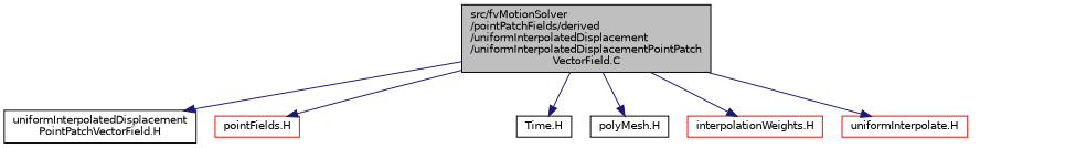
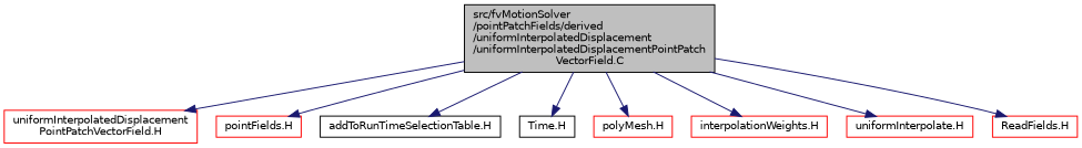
  digraph {
    node [color=red fontname=Helvetica fontsize=10 shape=record]
    edge [color=midnightblue fontname=Helvetica fontsize=10 labelfontname=Helvetica labelfontsize=10 style=solid]
    n1 [color=black fillcolor=grey75 fontcolor=black height=0.2 label="src/fvMotionSolver\l/pointPatchFields/derived\l/uniformInterpolatedDisplacement\l/uniformInterpolatedDisplacementPointPatch\lVectorField.C" style=filled width=0.4]
-   n2 [color=black height=0.2 label="uniformInterpolatedDisplacement\lPointPatchVectorField.H" width=0.4]
+   n2 [height=0.2 label="uniformInterpolatedDisplacement\lPointPatchVectorField.H" width=0.4]
    n3 [height=0.2 label="pointFields.H" width=0.4]
+   n4 [color=black height=0.2 label="addToRunTimeSelectionTable.H" width=0.4]
    n5 [color=black height=0.2 label="Time.H" width=0.4]
-   n6 [color=black height=0.2 label="polyMesh.H" width=0.4]
+   n6 [height=0.2 label="polyMesh.H" width=0.4]
    n7 [height=0.2 label="interpolationWeights.H" width=0.4]
    n8 [height=0.2 label="uniformInterpolate.H" width=0.4]
+   n9 [height=0.2 label="ReadFields.H" width=0.4]
    n1 -> n2
    n1 -> n3
+   n1 -> n4
    n1 -> n5
    n1 -> n6
    n1 -> n7
    n1 -> n8
+   n1 -> n9
  }
